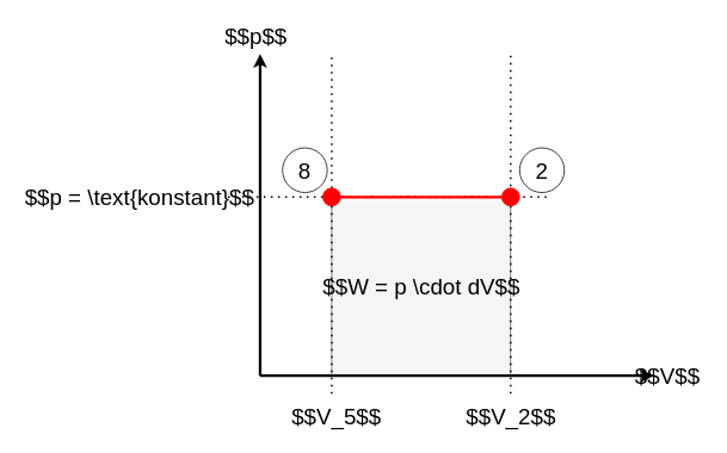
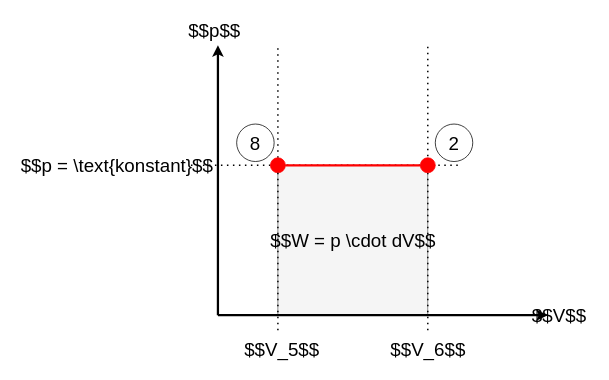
  <mxCell id="0" />
  <mxCell id="1" parent="0" />
  <mxCell id="2" value="" style="whiteSpace=wrap;html=1;aspect=fixed;fillColor=#f5f5f5;fontColor=#333333;strokeColor=#666666;" vertex="1" parent="1"><mxGeometry x="370" y="220" width="200" height="200" as="geometry" /></mxCell>
  <mxCell id="3" value="" style="endArrow=classic;html=1;rounded=0;strokeWidth=3;" parent="1" edge="1"><mxGeometry width="50" height="50" relative="1" as="geometry"><mxPoint x="290" y="420" as="sourcePoint" /><mxPoint x="730" y="420" as="targetPoint" /></mxGeometry></mxCell>
  <mxCell id="4" value="$$p$$" style="text;html=1;resizable=0;autosize=1;align=center;verticalAlign=middle;points=[];fillColor=none;strokeColor=none;rounded=0;fontSize=25;" parent="1" vertex="1"><mxGeometry x="240" y="20" width="90" height="40" as="geometry" /></mxCell>
  <mxCell id="5" value="" style="endArrow=classic;html=1;rounded=0;strokeWidth=3;" parent="1" edge="1"><mxGeometry width="50" height="50" relative="1" as="geometry"><mxPoint x="290" y="420" as="sourcePoint" /><mxPoint x="290" y="60" as="targetPoint" /></mxGeometry></mxCell>
  <mxCell id="6" value="$$V$$" style="text;html=1;resizable=0;autosize=1;align=center;verticalAlign=middle;points=[];fillColor=none;strokeColor=none;rounded=0;fontSize=25;" parent="1" vertex="1"><mxGeometry x="700" y="400" width="90" height="40" as="geometry" /></mxCell>
  <mxCell id="7" value="" style="endArrow=none;dashed=1;html=1;dashPattern=1 3;strokeWidth=2;rounded=0;fontSize=25;" parent="1" edge="1"><mxGeometry width="50" height="50" relative="1" as="geometry"><mxPoint x="570" y="440" as="sourcePoint" /><mxPoint x="570" y="60" as="targetPoint" /></mxGeometry></mxCell>
  <mxCell id="8" value="$$p = \text{konstant}$$" style="text;html=1;resizable=0;autosize=1;align=center;verticalAlign=middle;points=[];fillColor=none;strokeColor=none;rounded=0;fontSize=25;" parent="1" vertex="1"><mxGeometry x="20" y="200" width="270" height="40" as="geometry" /></mxCell>
  <mxCell id="9" value="" style="endArrow=none;dashed=1;html=1;dashPattern=1 3;strokeWidth=2;rounded=0;fontSize=25;startArrow=none;" parent="1" source="18" edge="1"><mxGeometry width="50" height="50" relative="1" as="geometry"><mxPoint x="610" y="220" as="sourcePoint" /><mxPoint x="250" y="220" as="targetPoint" /></mxGeometry></mxCell>
  <mxCell id="10" value="" style="endArrow=none;html=1;rounded=0;fontSize=25;strokeWidth=3;strokeColor=#FF0000;" parent="1" target="16" edge="1" source="18"><mxGeometry width="50" height="50" relative="1" as="geometry"><mxPoint x="570" y="290" as="sourcePoint" /><mxPoint x="530" y="180" as="targetPoint" /></mxGeometry></mxCell>
  <mxCell id="11" value="8" style="ellipse;whiteSpace=wrap;html=1;aspect=fixed;fontSize=25;strokeColor=#000000;fillColor=none;" parent="1" vertex="1"><mxGeometry x="315" y="165" width="50" height="50" as="geometry" /></mxCell>
  <mxCell id="12" value="2" style="ellipse;whiteSpace=wrap;html=1;aspect=fixed;fontSize=25;strokeColor=#000000;fillColor=none;" parent="1" vertex="1"><mxGeometry x="580" y="165" width="50" height="50" as="geometry" /></mxCell>
  <mxCell id="13" value="" style="endArrow=none;dashed=1;html=1;dashPattern=1 3;strokeWidth=2;rounded=0;fontSize=25;startArrow=none;" edge="1" parent="1" source="16"><mxGeometry width="50" height="50" relative="1" as="geometry"><mxPoint x="370" y="440" as="sourcePoint" /><mxPoint x="370" y="60" as="targetPoint" /></mxGeometry></mxCell>
  <mxCell id="14" value="$$V_5$$" style="text;html=1;resizable=0;autosize=1;align=center;verticalAlign=middle;points=[];fillColor=none;strokeColor=none;rounded=0;fontSize=25;" vertex="1" parent="1"><mxGeometry x="315" y="445" width="120" height="40" as="geometry" /></mxCell>
- <mxCell id="15" value="$$V_2$$" style="text;html=1;resizable=0;autosize=1;align=center;verticalAlign=middle;points=[];fillColor=none;strokeColor=none;rounded=0;fontSize=25;" vertex="1" parent="1"><mxGeometry x="510" y="445" width="120" height="40" as="geometry" /></mxCell>
+ <mxCell id="15" value="$$V_6$$" style="text;html=1;resizable=0;autosize=1;align=center;verticalAlign=middle;points=[];fillColor=none;strokeColor=none;rounded=0;fontSize=25;" vertex="1" parent="1"><mxGeometry x="510" y="445" width="120" height="40" as="geometry" /></mxCell>
  <mxCell id="16" value="" style="ellipse;whiteSpace=wrap;html=1;aspect=fixed;fontSize=25;strokeColor=#FF0000;fillColor=#FF0000;" parent="1" vertex="1"><mxGeometry x="360" y="210" width="20" height="20" as="geometry" /></mxCell>
  <mxCell id="17" value="" style="endArrow=none;dashed=1;html=1;dashPattern=1 3;strokeWidth=2;rounded=0;fontSize=25;" edge="1" parent="1" target="16"><mxGeometry width="50" height="50" relative="1" as="geometry"><mxPoint x="370" y="440" as="sourcePoint" /><mxPoint x="370" y="60" as="targetPoint" /></mxGeometry></mxCell>
  <mxCell id="18" value="" style="ellipse;whiteSpace=wrap;html=1;aspect=fixed;fontSize=25;strokeColor=#FF0000;fillColor=#FF0000;" parent="1" vertex="1"><mxGeometry x="560" y="210" width="20" height="20" as="geometry" /></mxCell>
  <mxCell id="19" value="" style="endArrow=none;dashed=1;html=1;dashPattern=1 3;strokeWidth=2;rounded=0;fontSize=25;startArrow=none;" edge="1" parent="1" target="18"><mxGeometry width="50" height="50" relative="1" as="geometry"><mxPoint x="610" y="220" as="sourcePoint" /><mxPoint x="250" y="220" as="targetPoint" /></mxGeometry></mxCell>
  <mxCell id="20" value="$$W = p \cdot dV$$" style="text;html=1;resizable=0;autosize=1;align=center;verticalAlign=middle;points=[];fillColor=none;strokeColor=none;rounded=0;fontSize=25;" vertex="1" parent="1"><mxGeometry x="350" y="300" width="240" height="40" as="geometry" /></mxCell>
